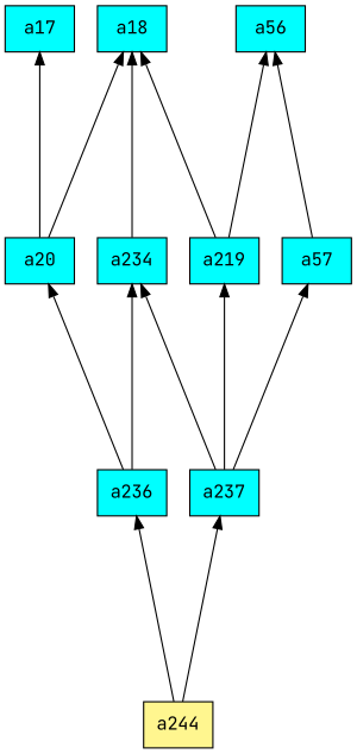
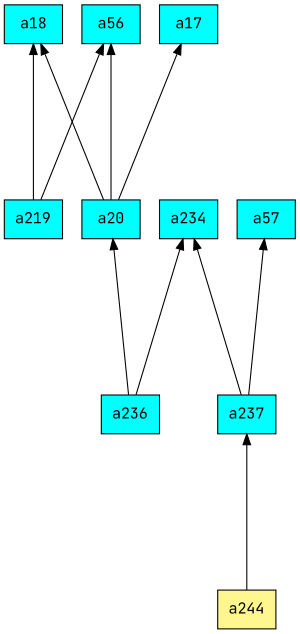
  digraph {
    fontname="JetBrains Mono"
    rankdir=BT
    ranksep=2.0
    node [fillcolor=cyan fontname="JetBrains Mono" shape=record style=filled]
    edge [fontname="JetBrains Mono"]
    n1 [label="{a219}"]
    n2 [label="{a56}"]
    n3 [label="{a18}"]
    n4 [label="{a20}"]
    n5 [label="{a17}"]
    n6 [fillcolor=khaki1 label="{a244}"]
    n7 [label="{a236}"]
    n8 [label="{a237}"]
    n9 [label="{a234}"]
    n10 [label="{a57}"]
    n1 -> n2
    n1 -> n3
    n4 -> n3
    n4 -> n5
-   n6 -> n7
    n6 -> n8
    n7 -> n4
    n7 -> n9
-   n8 -> n1
    n8 -> n9
    n8 -> n10
-   n9 -> n3
-   n10 -> n2
+   n4 -> n2
  }
